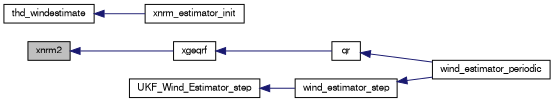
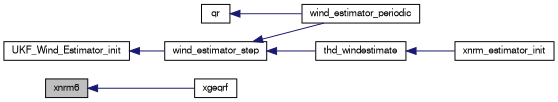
  digraph {
    rankdir=LR
    node [color=black fillcolor=white fontname=FreeSans fontsize=10 shape=record style=filled]
    edge [color=midnightblue dir=back fontname=FreeSans fontsize=10 labelfontname=FreeSans labelfontsize=10 style=solid]
-   n1 [fillcolor=grey75 fontcolor=black height=0.2 label=xnrm2 width=0.4]
+   n1 [fillcolor=grey75 fontcolor=black height=0.2 label=xnrm6 width=0.4]
    n2 [height=0.2 label=xgeqrf width=0.4]
    n3 [height=0.2 label=qr width=0.4]
    n4 [height=0.2 label=wind_estimator_periodic width=0.4]
-   n5 [height=0.2 label=UKF_Wind_Estimator_step width=0.4]
+   n5 [height=0.2 label=UKF_Wind_Estimator_init width=0.4]
    n6 [height=0.2 label=wind_estimator_step width=0.4]
    n7 [height=0.2 label=thd_windestimate width=0.4]
    n8 [height=0.2 label=xnrm_estimator_init width=0.4]
    n1 -> n2
-   n2 -> n3
    n3 -> n4
    n5 -> n6
    n6 -> n4
+   n6 -> n7
    n7 -> n8
  }
